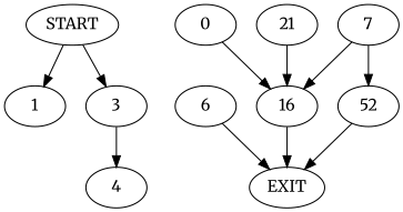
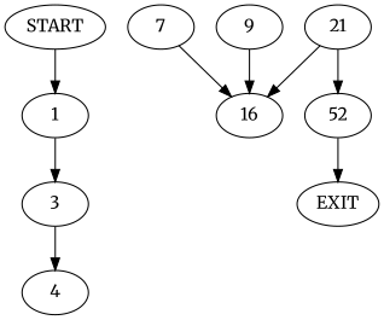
  digraph {
    fontname=Merriweather
    node [fontname=Merriweather]
    edge [fontname=Merriweather]
    n1 [label=START]
    1
    3
    4
    n5 [label=16]
    7
    n7 [label=EXIT]
-   6
-   9 [label=0]
+   9
    n10 [label=21]
    n11 [label=52]
    n1 -> 1
-   n1 -> 3
+   1 -> 3
    3 -> 4
-   n5 -> n7
    7 -> n5
-   6 -> n7
    9 -> n5
    n10 -> n5
-   7 -> n11
+   n10 -> n11
    n11 -> n7
  }
